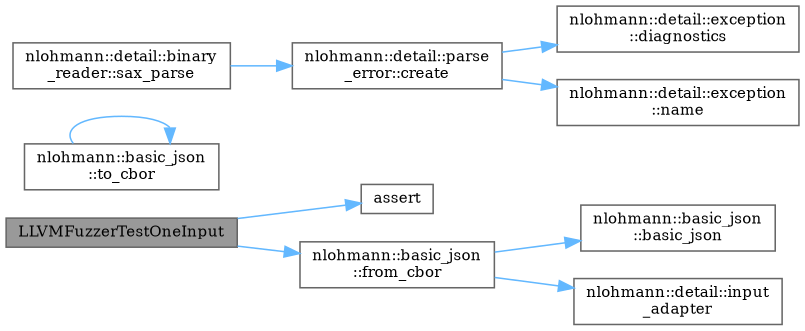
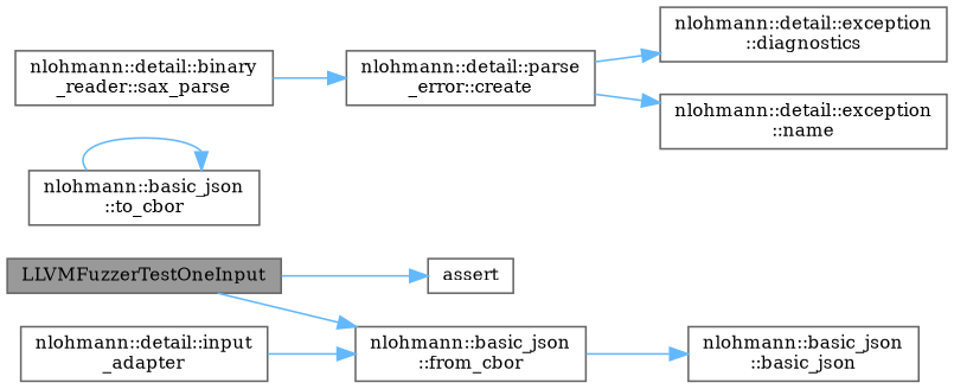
  digraph {
    fontname="DejaVu Serif"
    rankdir=LR
    node [color=grey40 fillcolor=white fontname="DejaVu Serif" fontsize=10 shape=box style=filled]
    edge [color=steelblue1 fontname="DejaVu Serif" fontsize=10 labelfontname=Helvetica labelfontsize=10 style=solid]
    n1 [color=gray40 fillcolor=grey60 fontcolor=black height=0.2 label=LLVMFuzzerTestOneInput width=0.4]
    n2 [height=0.2 label=assert width=0.4]
    n3 [height=0.2 label="nlohmann::basic_json\l::from_cbor" width=0.4]
    n4 [height=0.2 label="nlohmann::basic_json\l::basic_json" width=0.4]
    n5 [height=0.2 label="nlohmann::detail::input\l_adapter" width=0.4]
    n6 [height=0.2 label="nlohmann::basic_json\l::to_cbor" width=0.4]
    n7 [height=0.2 label="nlohmann::detail::binary\l_reader::sax_parse" width=0.4]
    n8 [height=0.2 label="nlohmann::detail::parse\l_error::create" width=0.4]
    n9 [height=0.2 label="nlohmann::detail::exception\l::diagnostics" width=0.4]
    n10 [height=0.2 label="nlohmann::detail::exception\l::name" width=0.4]
    n1 -> n2
    n1 -> n3
    n3 -> n4
-   n3 -> n5
+   n5 -> n3
    n6 -> n6
    n7 -> n8
    n8 -> n9
    n8 -> n10
  }
